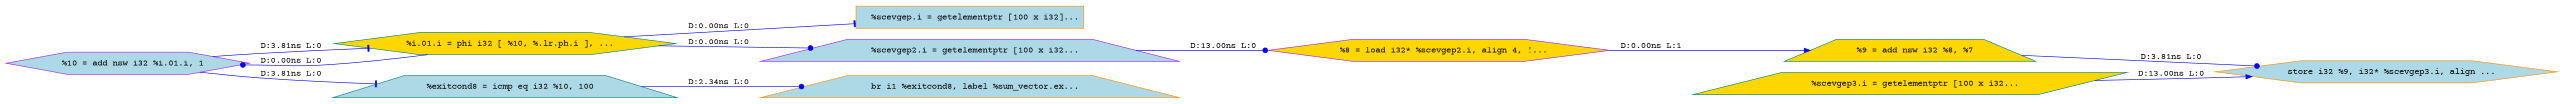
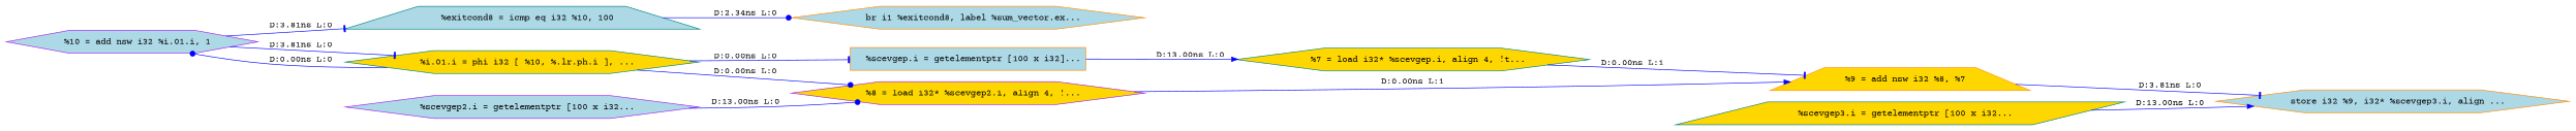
  digraph {
    fontname="Courier Prime"
    rankdir=LR
    node [color=teal fillcolor=lightblue fontname="Courier Prime" shape=hexagon style=filled]
    edge [arrowhead=tee color=blue fontname="Courier Prime"]
    n1 [color=purple label="  %10 = add nsw i32 %i.01.i, 1"]
    n2 [fillcolor=gold label="  %i.01.i = phi i32 [ %10, %.lr.ph.i ], ..."]
    n3 [label="  %exitcond8 = icmp eq i32 %10, 100" shape=trapezium]
    n4 [color=darkorange label="  %scevgep.i = getelementptr [100 x i32]..." shape=box]
-   n5 [color=purple label="  %scevgep2.i = getelementptr [100 x i32..." shape=trapezium]
-   n6 [color=darkorange label="  br i1 %exitcond8, label %sum_vector.ex..." shape=trapezium]
+   n5 [color=purple label="  %scevgep2.i = getelementptr [100 x i32..."]
+   n6 [color=darkorange label="  br i1 %exitcond8, label %sum_vector.ex..."]
+   n7 [fillcolor=gold label="  %7 = load i32* %scevgep.i, align 4, !t..."]
    n8 [color=purple fillcolor=gold label="  %8 = load i32* %scevgep2.i, align 4, !..."]
    n9 [fillcolor=gold label="  %scevgep3.i = getelementptr [100 x i32..." shape=parallelogram]
    n10 [color=darkorange label="  store i32 %9, i32* %scevgep3.i, align ..."]
-   n11 [fillcolor=gold label="  %9 = add nsw i32 %8, %7" shape=trapezium]
+   n11 [color=darkorange fillcolor=gold label="  %9 = add nsw i32 %8, %7" shape=trapezium]
    n1 -> n2 [label="D:3.81ns L:0"]
    n1 -> n3 [label="D:3.81ns L:0"]
    n2 -> n1 [arrowhead=dot label="D:0.00ns L:0"]
    n2 -> n4 [label="D:0.00ns L:0"]
-   n2 -> n5 [arrowhead=dot label="D:0.00ns L:0"]
+   n2 -> n8 [arrowhead=dot label="D:0.00ns L:0"]
    n3 -> n6 [arrowhead=dot label="D:2.34ns L:0"]
+   n4 -> n7 [arrowhead=normal label="D:13.00ns L:0"]
    n5 -> n8 [arrowhead=dot label="D:13.00ns L:0"]
+   n7 -> n11 [label="D:0.00ns L:1"]
    n8 -> n11 [arrowhead=normal label="D:0.00ns L:1"]
    n9 -> n10 [arrowhead=normal label="D:13.00ns L:0"]
-   n11 -> n10 [arrowhead=dot label="D:3.81ns L:0"]
+   n11 -> n10 [label="D:3.81ns L:0"]
  }
